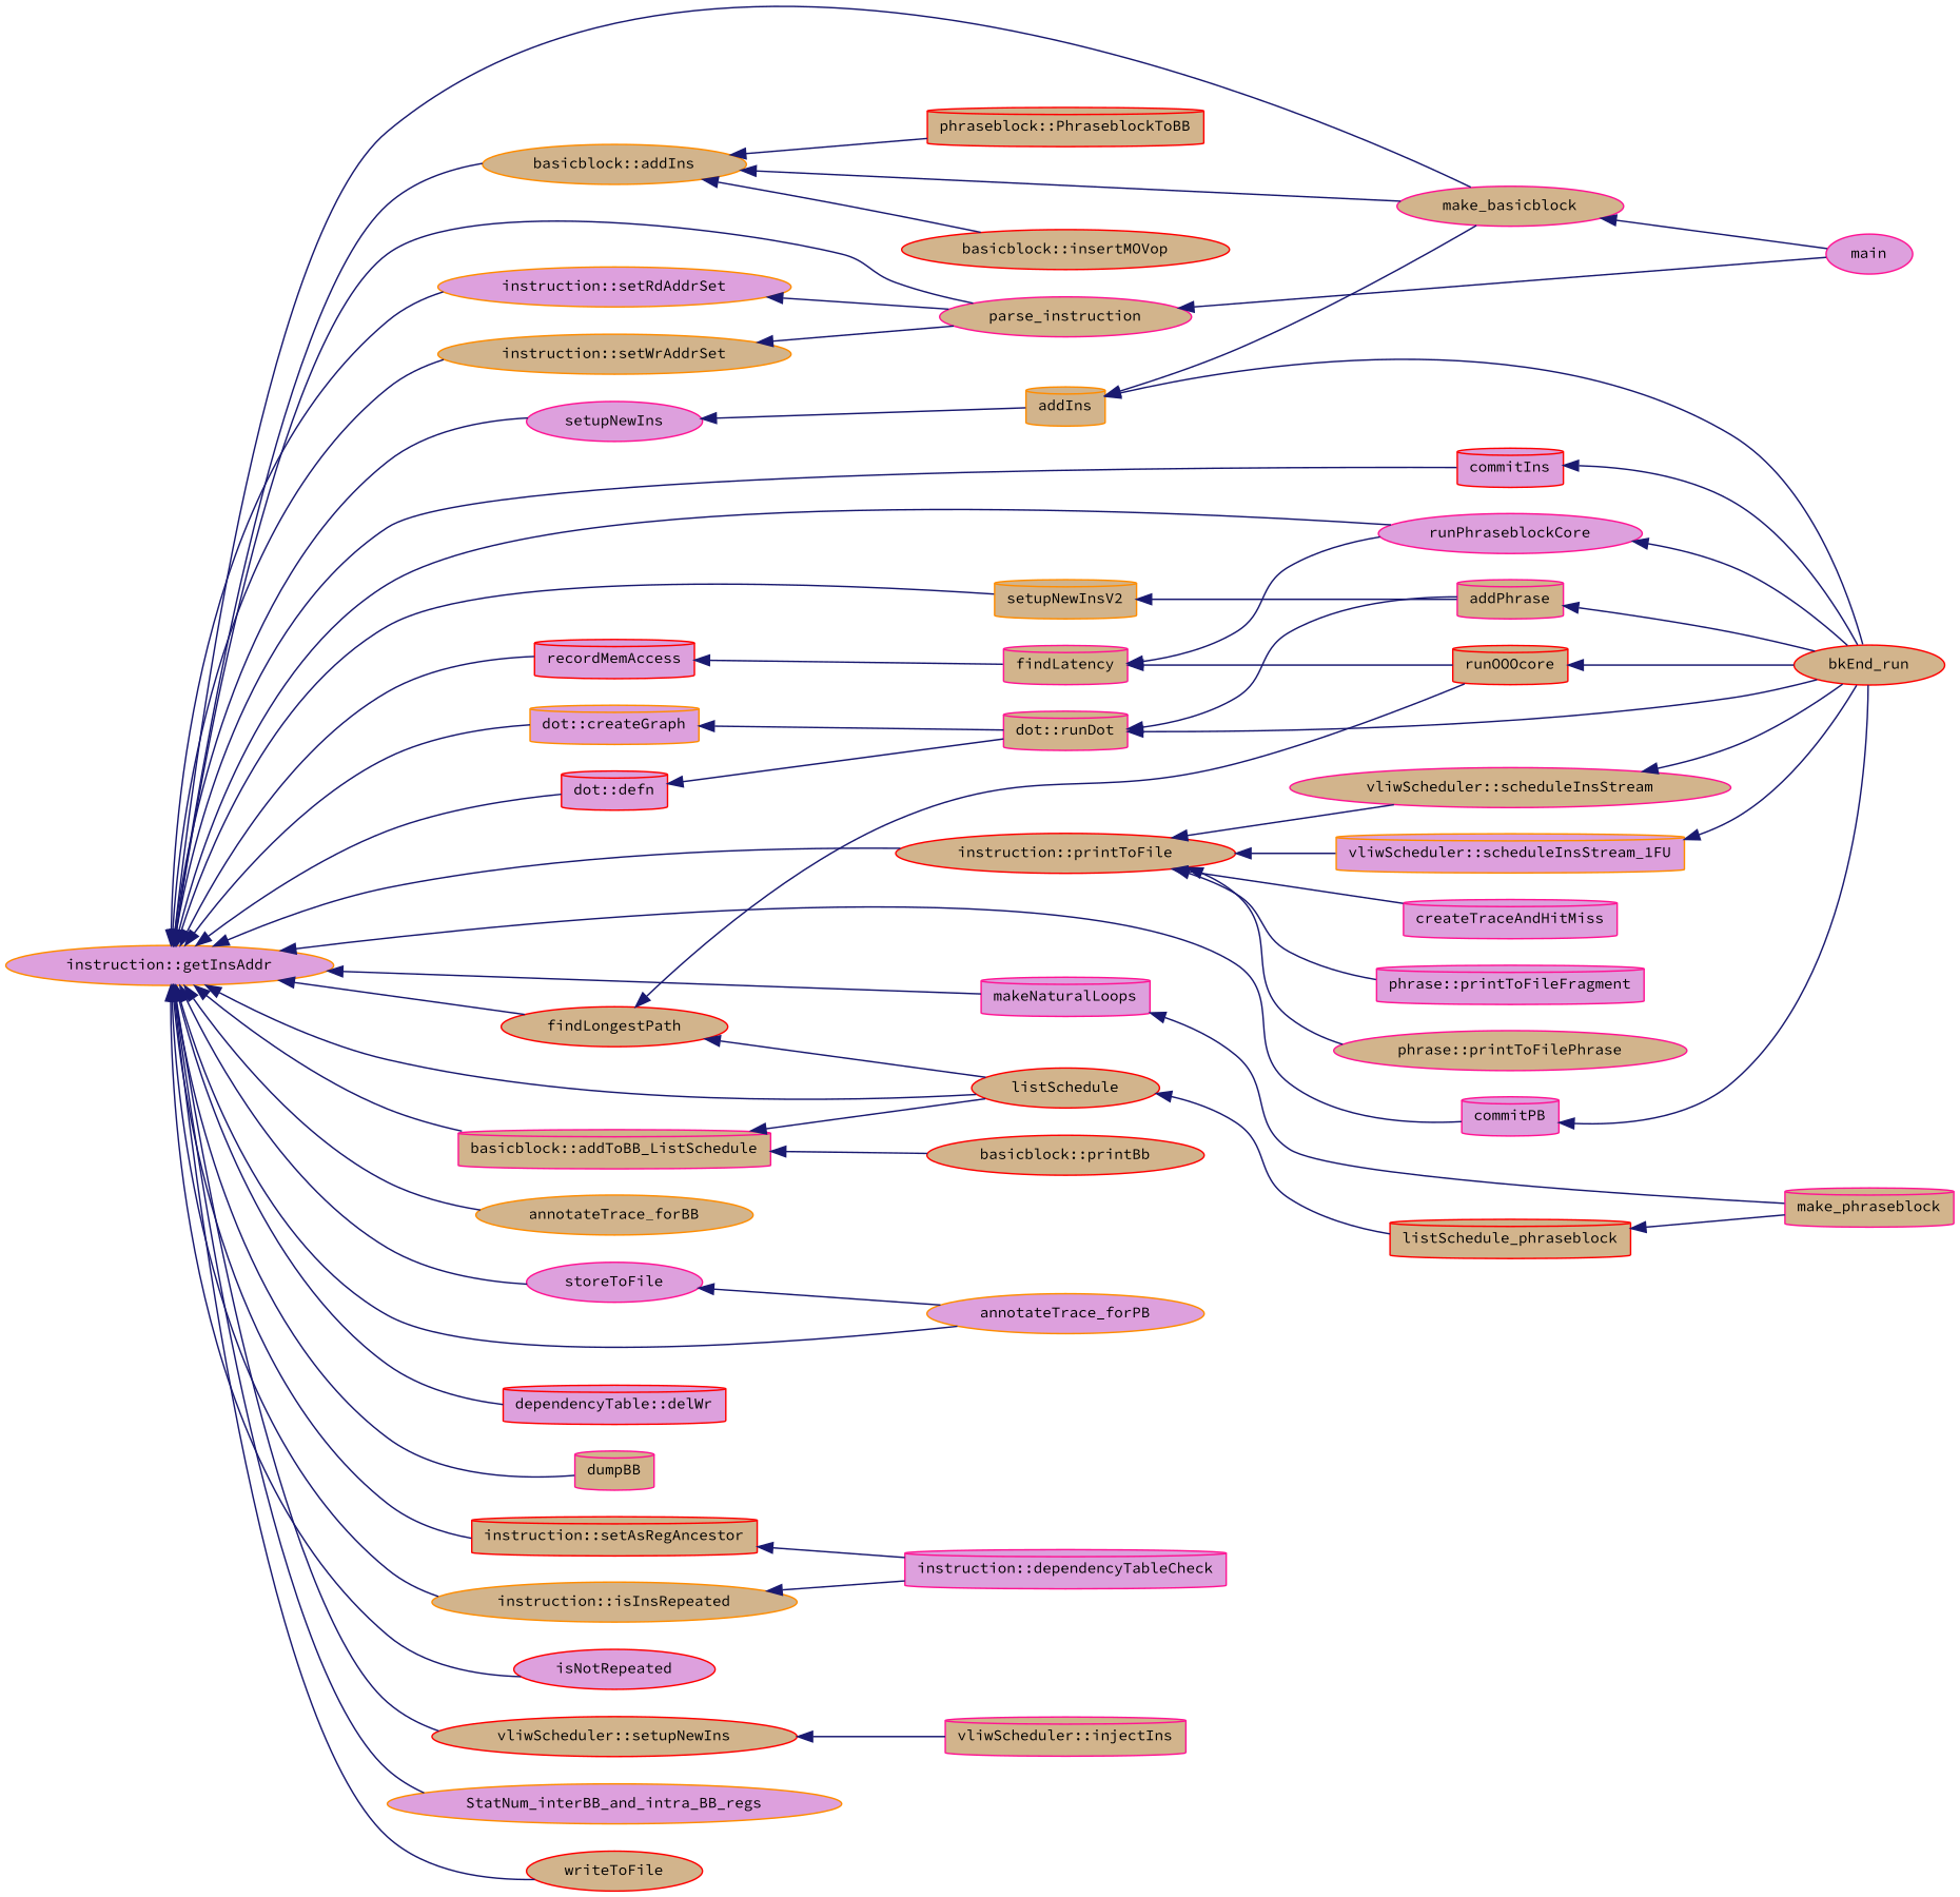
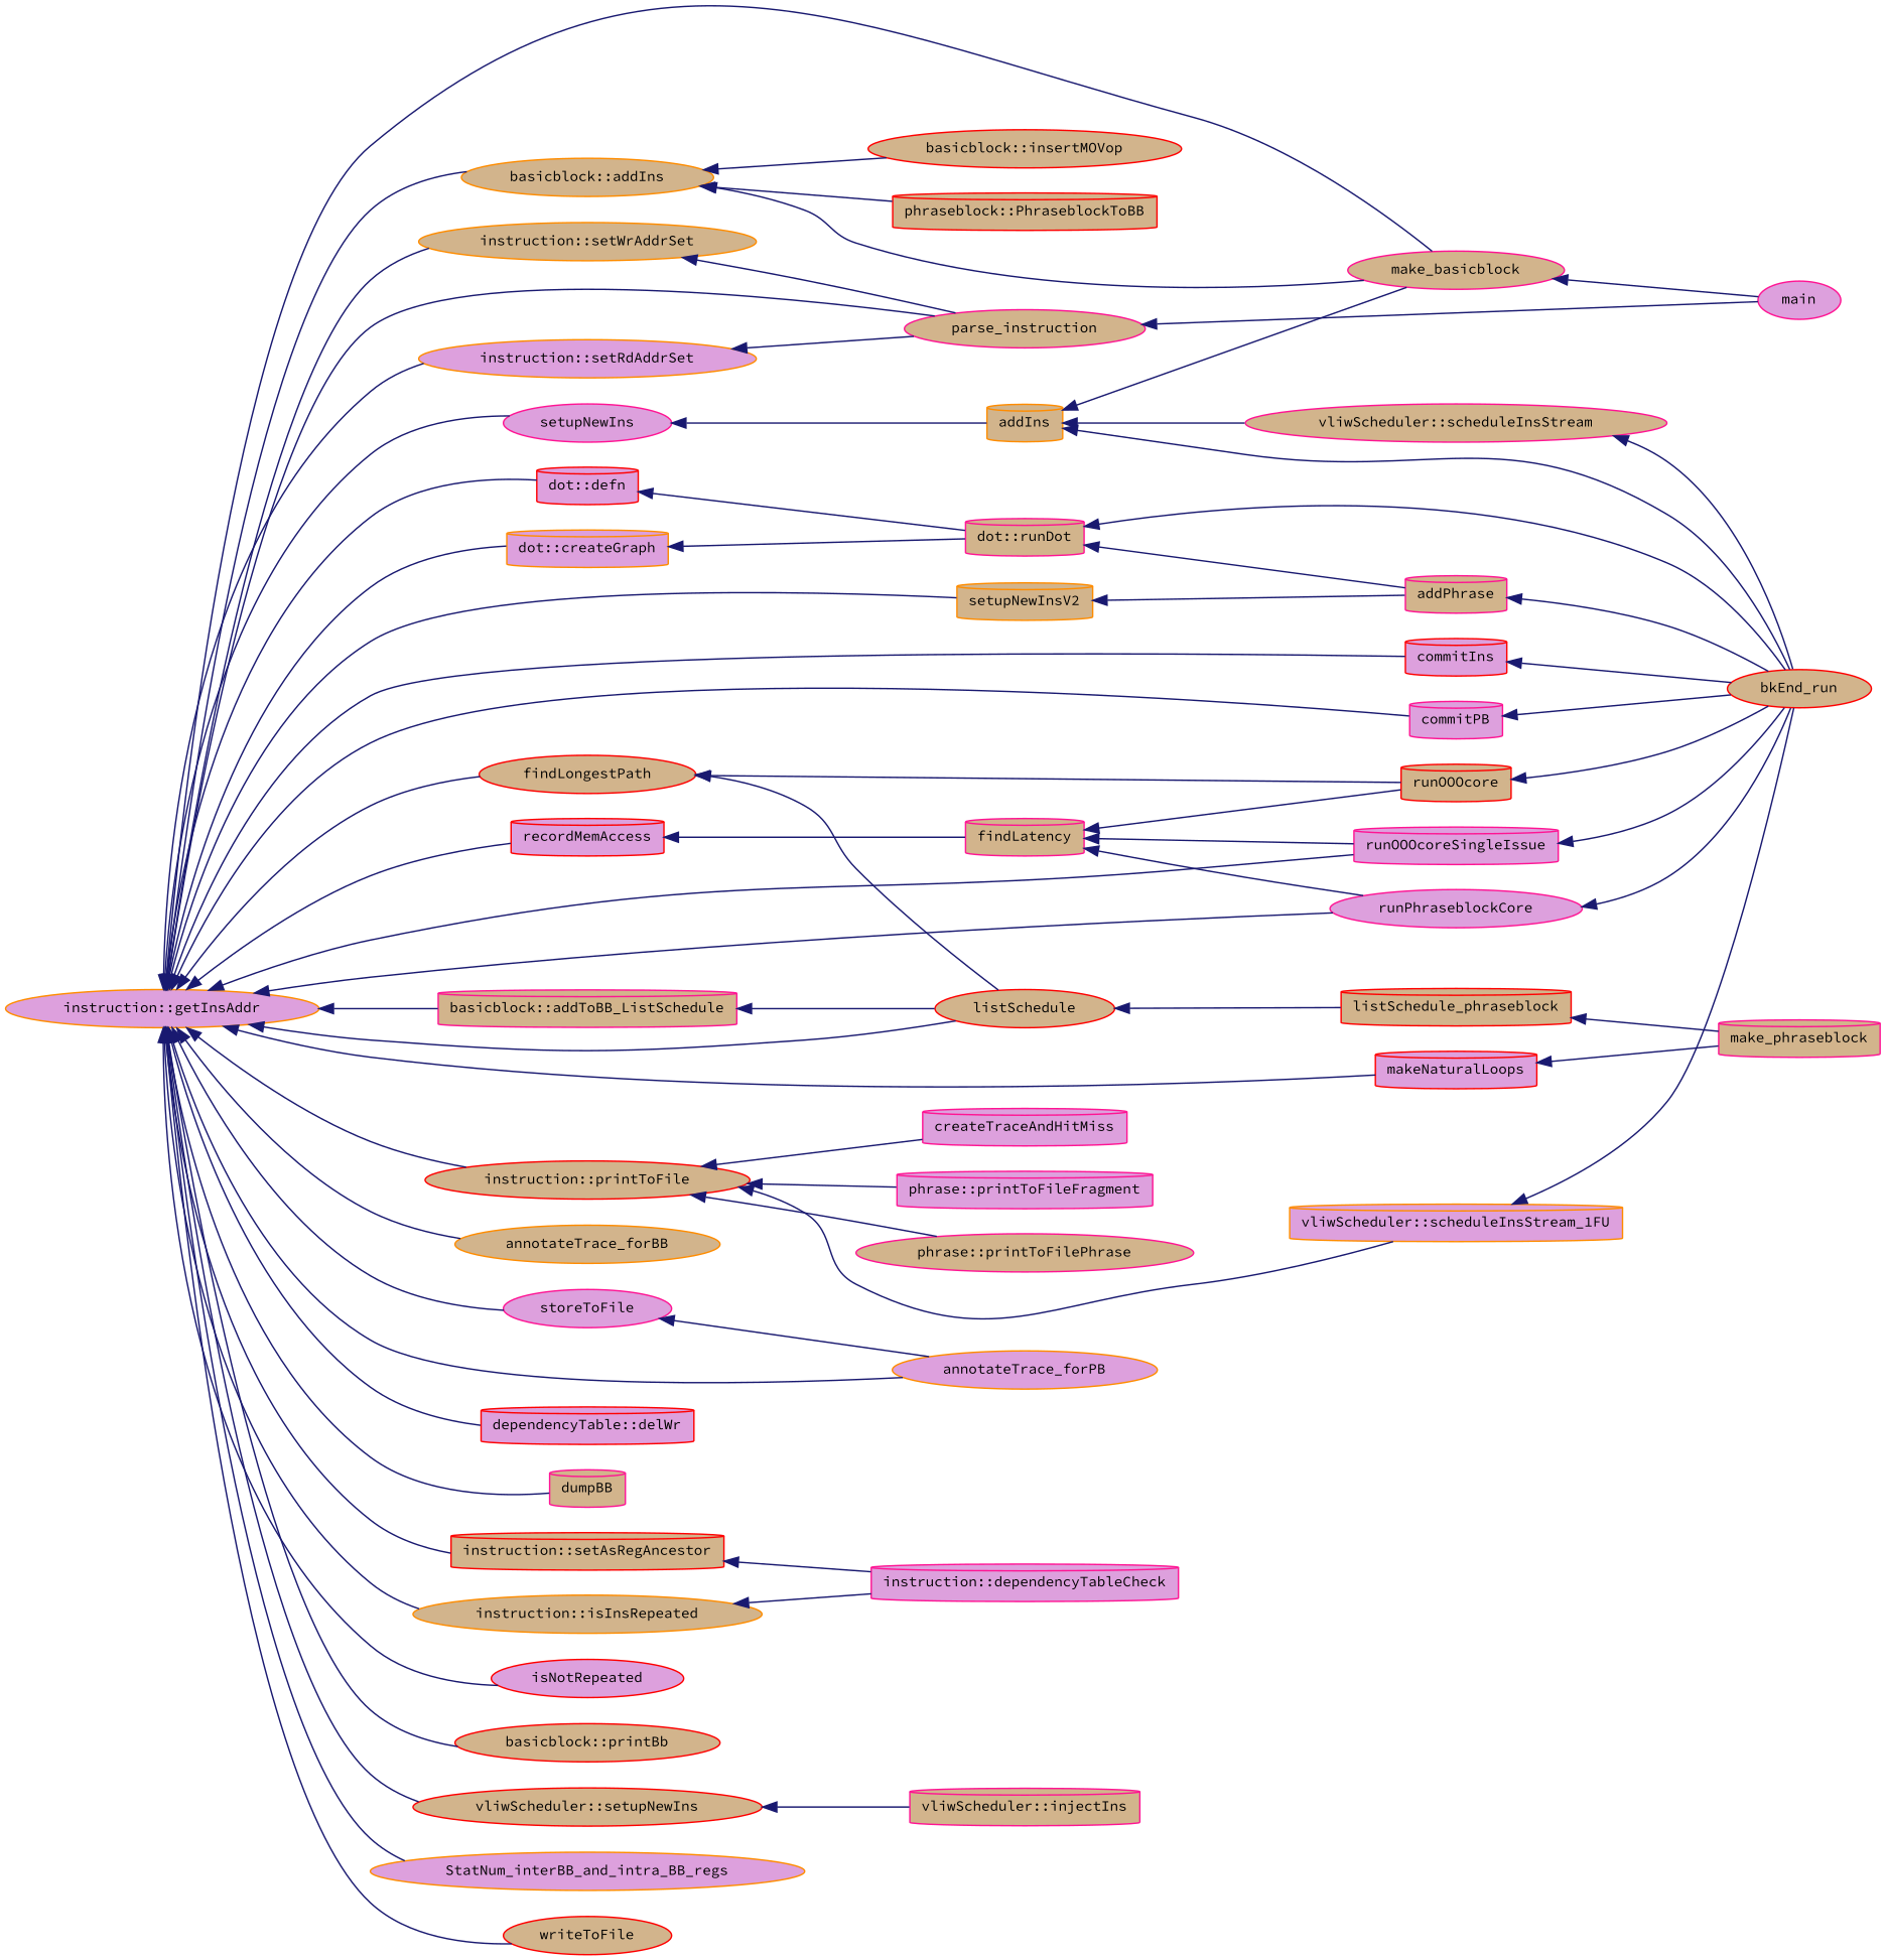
  digraph {
    fontname="Source Code Pro"
    rankdir=LR
    node [color=deeppink fillcolor=tan fontname="Source Code Pro" fontsize=10 shape=ellipse style=filled]
    edge [color=midnightblue dir=back fontname="Source Code Pro" fontsize=10 labelfontname=Helvetica labelfontsize=10 style=solid]
    n1 [color=darkorange fillcolor=plum fontcolor=black height=0.2 label="instruction::getInsAddr" width=0.4]
    n2 [color=darkorange height=0.2 label="basicblock::addIns" width=0.4]
    n3 [height=0.2 label=make_basicblock width=0.4]
    n4 [height=0.2 label="basicblock::addToBB_ListSchedule" shape=cylinder width=0.4]
    n5 [color=red height=0.2 label=listSchedule width=0.4]
    n6 [color=darkorange height=0.2 label=annotateTrace_forBB width=0.4]
    n7 [color=darkorange fillcolor=plum height=0.2 label=annotateTrace_forPB width=0.4]
    n8 [color=red fillcolor=plum height=0.2 label=commitIns shape=cylinder width=0.4]
    n9 [fillcolor=plum height=0.2 label=commitPB shape=cylinder width=0.4]
    n10 [color=darkorange fillcolor=plum height=0.2 label="dot::createGraph" shape=cylinder width=0.4]
    n11 [color=red fillcolor=plum height=0.2 label="dot::defn" shape=cylinder width=0.4]
    n12 [color=red fillcolor=plum height=0.2 label="dependencyTable::delWr" shape=cylinder width=0.4]
    n13 [height=0.2 label=dumpBB shape=cylinder width=0.4]
    n14 [color=red height=0.2 label=findLongestPath width=0.4]
    n15 [color=darkorange height=0.2 label="instruction::isInsRepeated" width=0.4]
    n16 [color=red fillcolor=plum height=0.2 label=isNotRepeated width=0.4]
-   n17 [fillcolor=plum height=0.2 label=makeNaturalLoops shape=cylinder width=0.4]
+   n17 [color=red fillcolor=plum height=0.2 label=makeNaturalLoops shape=cylinder width=0.4]
    n18 [height=0.2 label=parse_instruction width=0.4]
    n19 [color=red height=0.2 label="basicblock::printBb" width=0.4]
    n20 [color=red height=0.2 label="instruction::printToFile" width=0.4]
    n21 [color=red fillcolor=plum height=0.2 label=recordMemAccess shape=cylinder width=0.4]
+   n22 [fillcolor=plum height=0.2 label=runOOOcoreSingleIssue shape=cylinder width=0.4]
    n23 [fillcolor=plum height=0.2 label=runPhraseblockCore width=0.4]
    n24 [color=red height=0.2 label="instruction::setAsRegAncestor" shape=cylinder width=0.4]
    n25 [color=darkorange fillcolor=plum height=0.2 label="instruction::setRdAddrSet" width=0.4]
    n26 [color=red height=0.2 label="vliwScheduler::setupNewIns" width=0.4]
    n27 [fillcolor=plum height=0.2 label=setupNewIns width=0.4]
    n28 [color=darkorange height=0.2 label=setupNewInsV2 shape=cylinder width=0.4]
    n29 [color=darkorange height=0.2 label="instruction::setWrAddrSet" width=0.4]
    n30 [color=darkorange fillcolor=plum height=0.2 label=StatNum_interBB_and_intra_BB_regs width=0.4]
    n31 [fillcolor=plum height=0.2 label=storeToFile width=0.4]
    n32 [color=red height=0.2 label=writeToFile width=0.4]
    n33 [color=red height=0.2 label="basicblock::insertMOVop" width=0.4]
    n34 [color=red height=0.2 label="phraseblock::PhraseblockToBB" shape=cylinder width=0.4]
    n35 [fillcolor=plum height=0.2 label=main width=0.4]
    n36 [color=red height=0.2 label=listSchedule_phraseblock shape=cylinder width=0.4]
    n37 [color=red height=0.2 label=bkEnd_run width=0.4]
    n38 [height=0.2 label="dot::runDot" shape=cylinder width=0.4]
    n39 [color=red height=0.2 label=runOOOcore shape=cylinder width=0.4]
    n40 [fillcolor=plum height=0.2 label="instruction::dependencyTableCheck" shape=cylinder width=0.4]
    n41 [height=0.2 label=make_phraseblock shape=cylinder width=0.4]
    n42 [fillcolor=plum height=0.2 label=createTraceAndHitMiss shape=cylinder width=0.4]
    n43 [fillcolor=plum height=0.2 label="phrase::printToFileFragment" shape=cylinder width=0.4]
    n44 [height=0.2 label="phrase::printToFilePhrase" width=0.4]
    n45 [height=0.2 label="vliwScheduler::scheduleInsStream" width=0.4]
    n46 [color=darkorange fillcolor=plum height=0.2 label="vliwScheduler::scheduleInsStream_1FU" shape=cylinder width=0.4]
    n47 [height=0.2 label=findLatency shape=cylinder width=0.4]
    n48 [height=0.2 label="vliwScheduler::injectIns" shape=cylinder width=0.4]
    n49 [color=darkorange height=0.2 label=addIns shape=cylinder width=0.4]
    n50 [height=0.2 label=addPhrase shape=cylinder width=0.4]
    n1 -> n2
    n1 -> n3
    n1 -> n4
    n1 -> n5
    n1 -> n6
    n1 -> n7
    n1 -> n8
    n1 -> n9
    n1 -> n10
    n1 -> n11
    n1 -> n12
    n1 -> n13
    n1 -> n14
    n1 -> n15
    n1 -> n16
    n1 -> n17
    n1 -> n18
-   n4 -> n19
+   n1 -> n19
    n1 -> n20
    n1 -> n21
+   n1 -> n22
    n1 -> n23
    n1 -> n24
    n1 -> n25
    n1 -> n26
    n1 -> n27
    n1 -> n28
    n1 -> n29
    n1 -> n30
    n1 -> n31
    n1 -> n32
    n2 -> n3
    n2 -> n33
    n2 -> n34
    n3 -> n35
    n4 -> n5
    n5 -> n36
    n8 -> n37
    n9 -> n37
    n10 -> n38
    n11 -> n38
    n14 -> n5
    n14 -> n39
    n15 -> n40
    n17 -> n41
    n18 -> n35
    n20 -> n42
    n20 -> n43
    n20 -> n44
-   n20 -> n45
+   n49 -> n45
    n20 -> n46
    n21 -> n47
+   n22 -> n37
    n23 -> n37
    n24 -> n40
    n25 -> n18
    n26 -> n48
    n27 -> n49
    n28 -> n50
    n29 -> n18
    n31 -> n7
    n36 -> n41
    n38 -> n37
    n38 -> n50
    n39 -> n37
    n45 -> n37
    n46 -> n37
+   n47 -> n22
    n47 -> n23
    n47 -> n39
    n49 -> n3
    n49 -> n37
    n50 -> n37
  }
